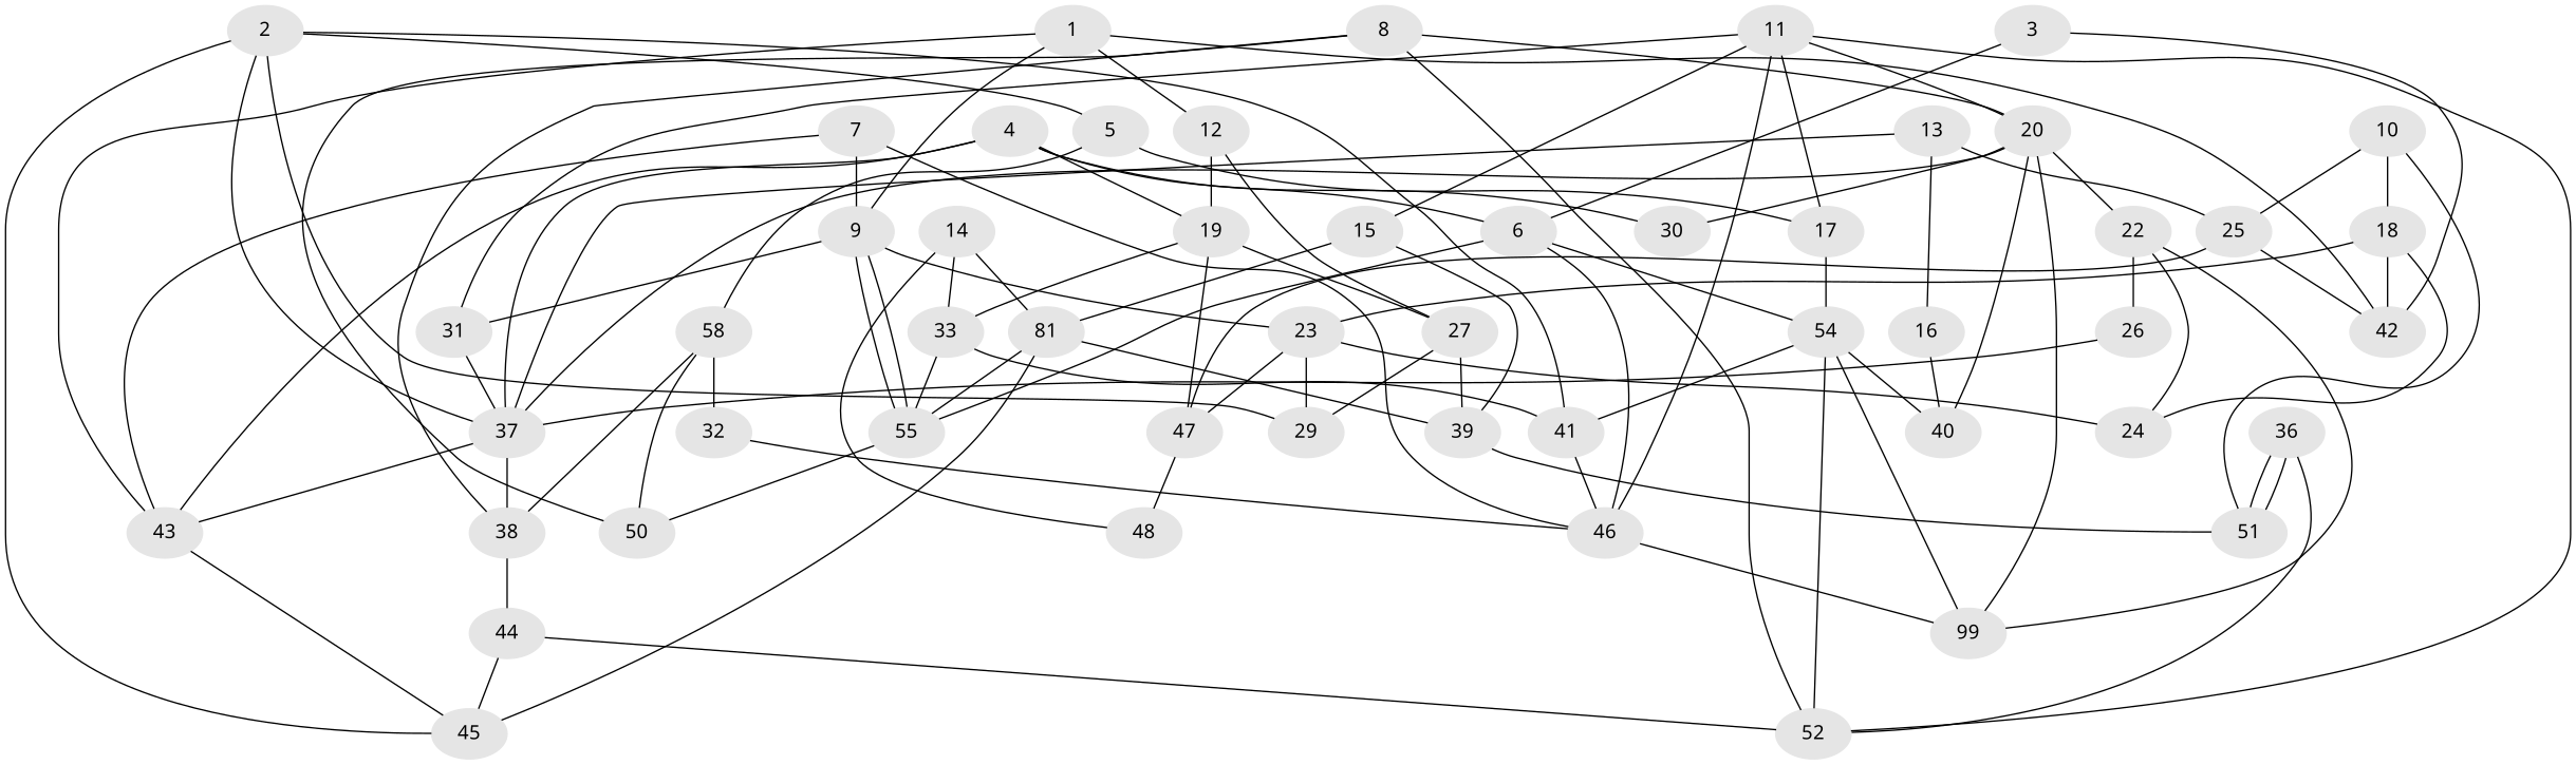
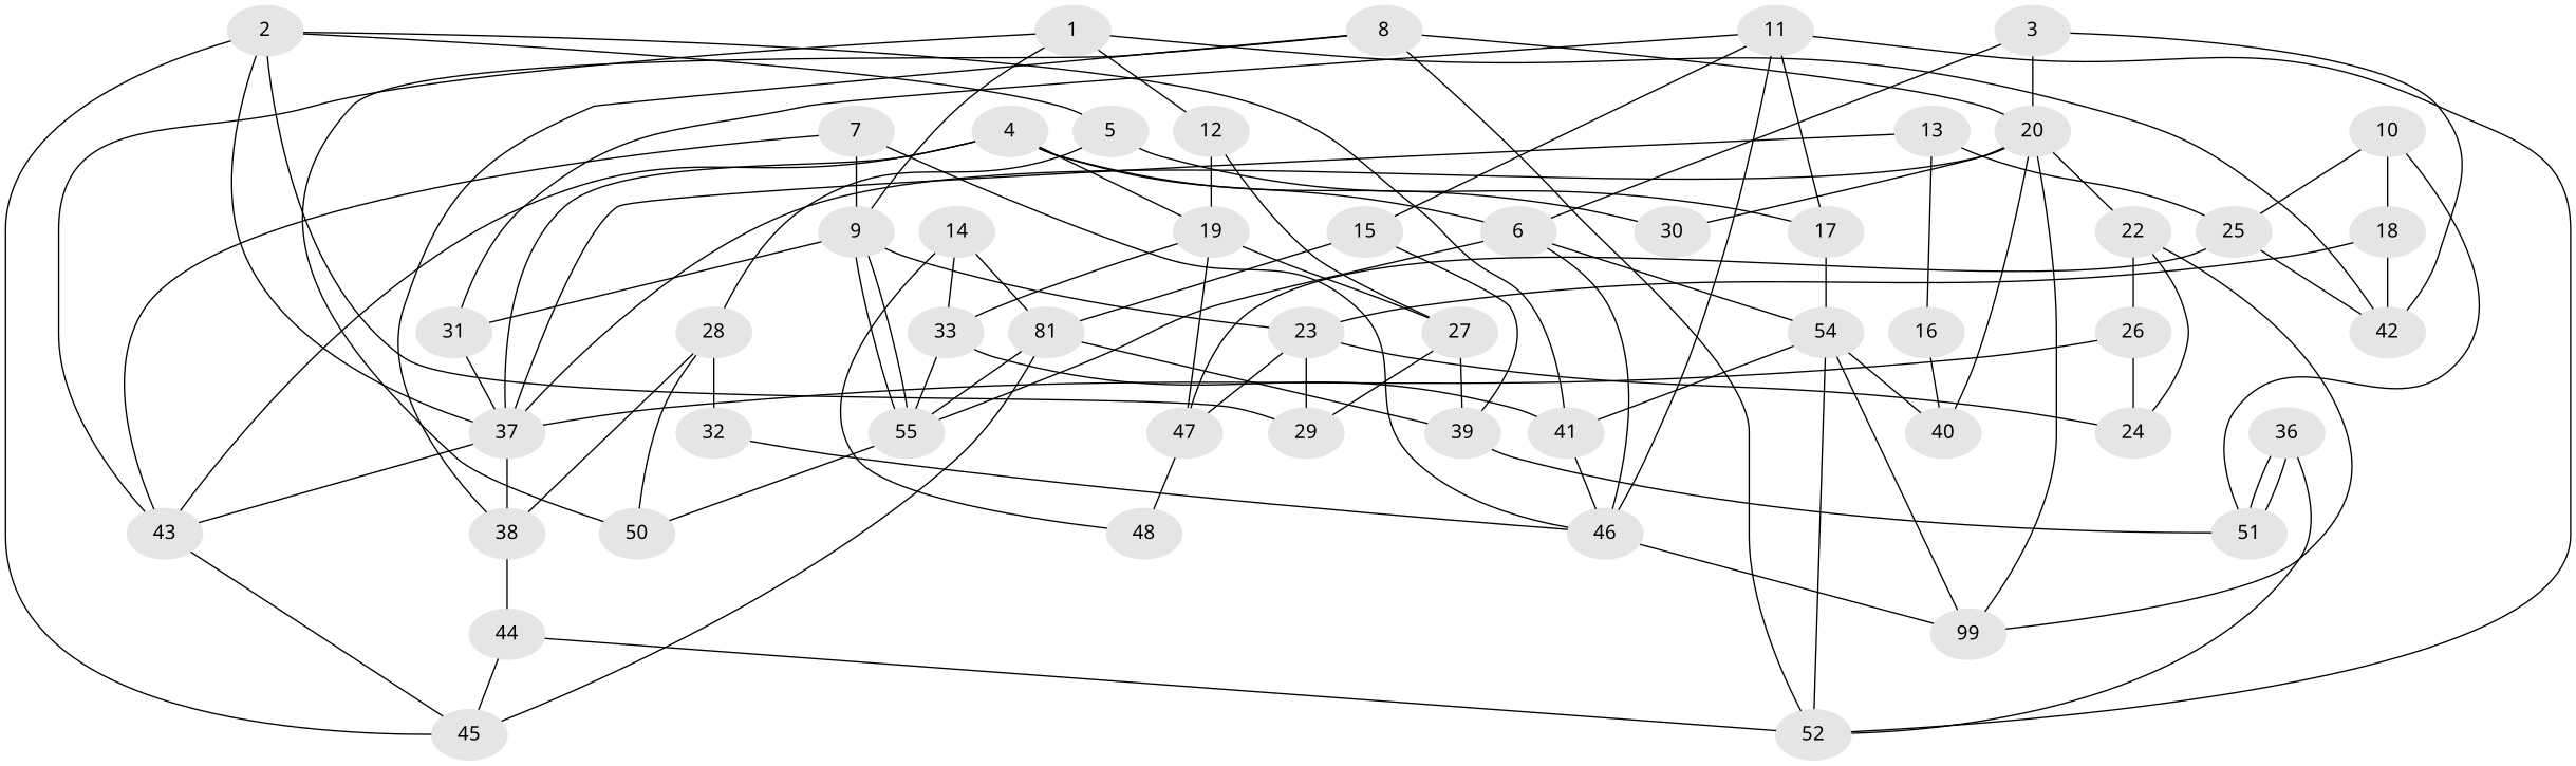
  graph {
    fontname="Noto Sans"
    node [color=gray90 fontname="Noto Sans" style=filled]
    edge [fontname="Noto Sans"]
    1
    9
    12
    42
    43
    n6 [label=55]
    23
    31
    19
    27
    45
    2
    5
    29
    37
    41
    17
-   28 [label=58]
+   28
    38
    46
    3
    6
    n23 [label=54]
    4
    30
    33
    47
    50
    32
    52
    40
    n32 [label=99]
    7
    8
    20
    22
    44
    24
    10
    18
    25
    51
    36
    11
    15
    n46 [label=81]
    39
    13
    16
    14
    48
    26
    1 -- 9
    1 -- 12
    1 -- 42
    1 -- 43
    9 -- n6
    9 -- n6
    9 -- 23
    9 -- 31
    12 -- 19
    12 -- 27
    43 -- 45
    n6 -- 50
    23 -- 29
    23 -- 47
    23 -- 24
    31 -- 37
    19 -- 27
    19 -- 33
    19 -- 47
    27 -- 29
    27 -- 39
    2 -- 45
    2 -- 5
    2 -- 29
    2 -- 37
    2 -- 41
    5 -- 17
    5 -- 28
    37 -- 43
    37 -- 38
    41 -- 46
    17 -- n23
    28 -- 38
    28 -- 50
    28 -- 32
    38 -- 44
    46 -- n32
    3 -- 42
    3 -- 6
    6 -- n6
    6 -- 46
    6 -- n23
    n23 -- 41
    n23 -- 52
    n23 -- 40
    n23 -- n32
    4 -- 43
    4 -- 19
    4 -- 37
    4 -- 6
    4 -- 30
    33 -- n6
    33 -- 41
    47 -- 48
    32 -- 46
    7 -- 9
    7 -- 43
    7 -- 46
    8 -- 38
    8 -- 50
    8 -- 52
    8 -- 20
    20 -- 37
    20 -- 30
    20 -- 40
    20 -- n32
    20 -- 22
    22 -- n32
    22 -- 24
    22 -- 26
    44 -- 45
    44 -- 52
    10 -- 18
    10 -- 25
    10 -- 51
    18 -- 42
    18 -- 23
-   18 -- 24
+   26 -- 24
    25 -- 42
    25 -- 47
    36 -- 52
    36 -- 51
    36 -- 51
    11 -- 31
    11 -- 17
    11 -- 46
    11 -- 52
-   11 -- 20
+   3 -- 20
    11 -- 15
    15 -- n46
    15 -- 39
    n46 -- n6
    n46 -- 45
    n46 -- 39
    39 -- 51
    13 -- 37
    13 -- 25
    13 -- 16
    16 -- 40
    14 -- 33
    14 -- n46
    14 -- 48
    26 -- 37
  }
